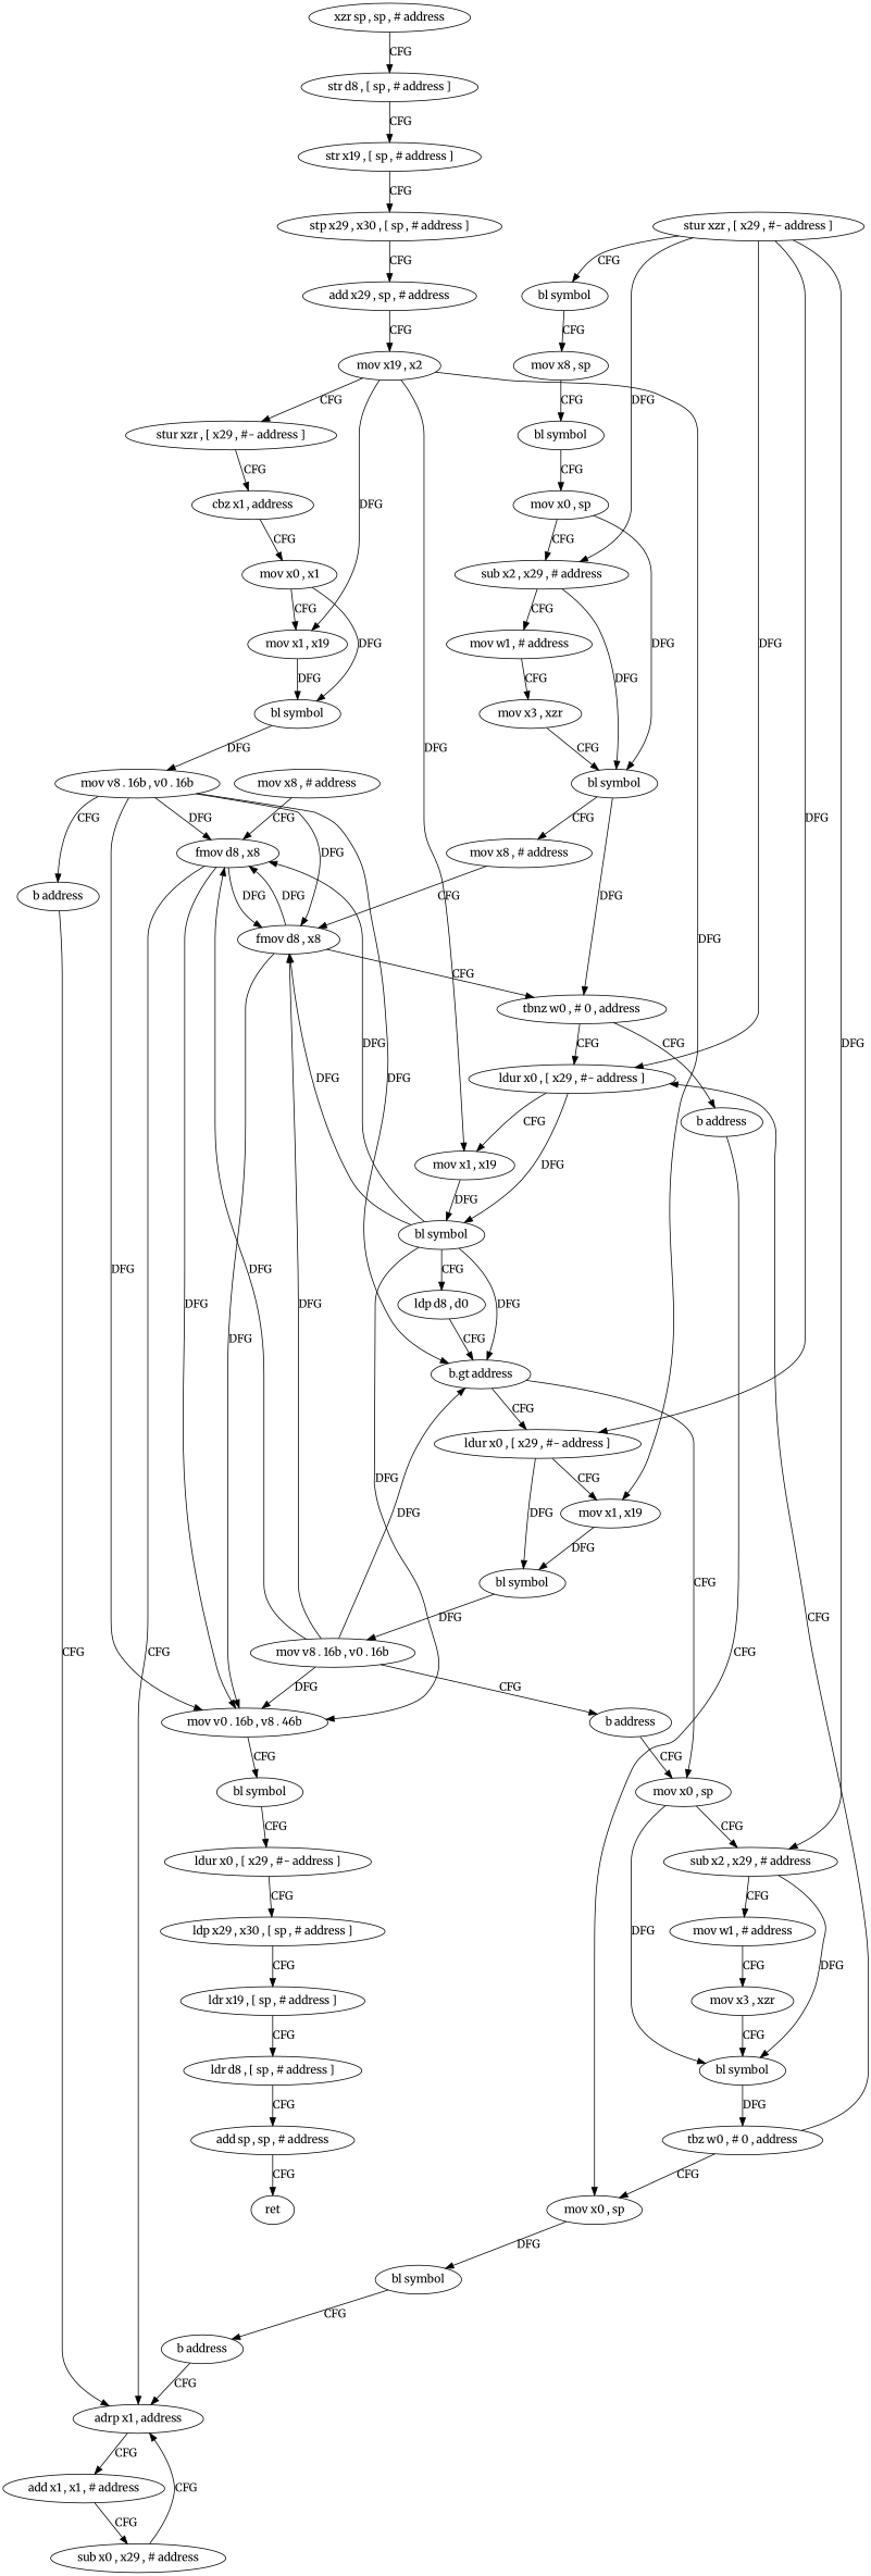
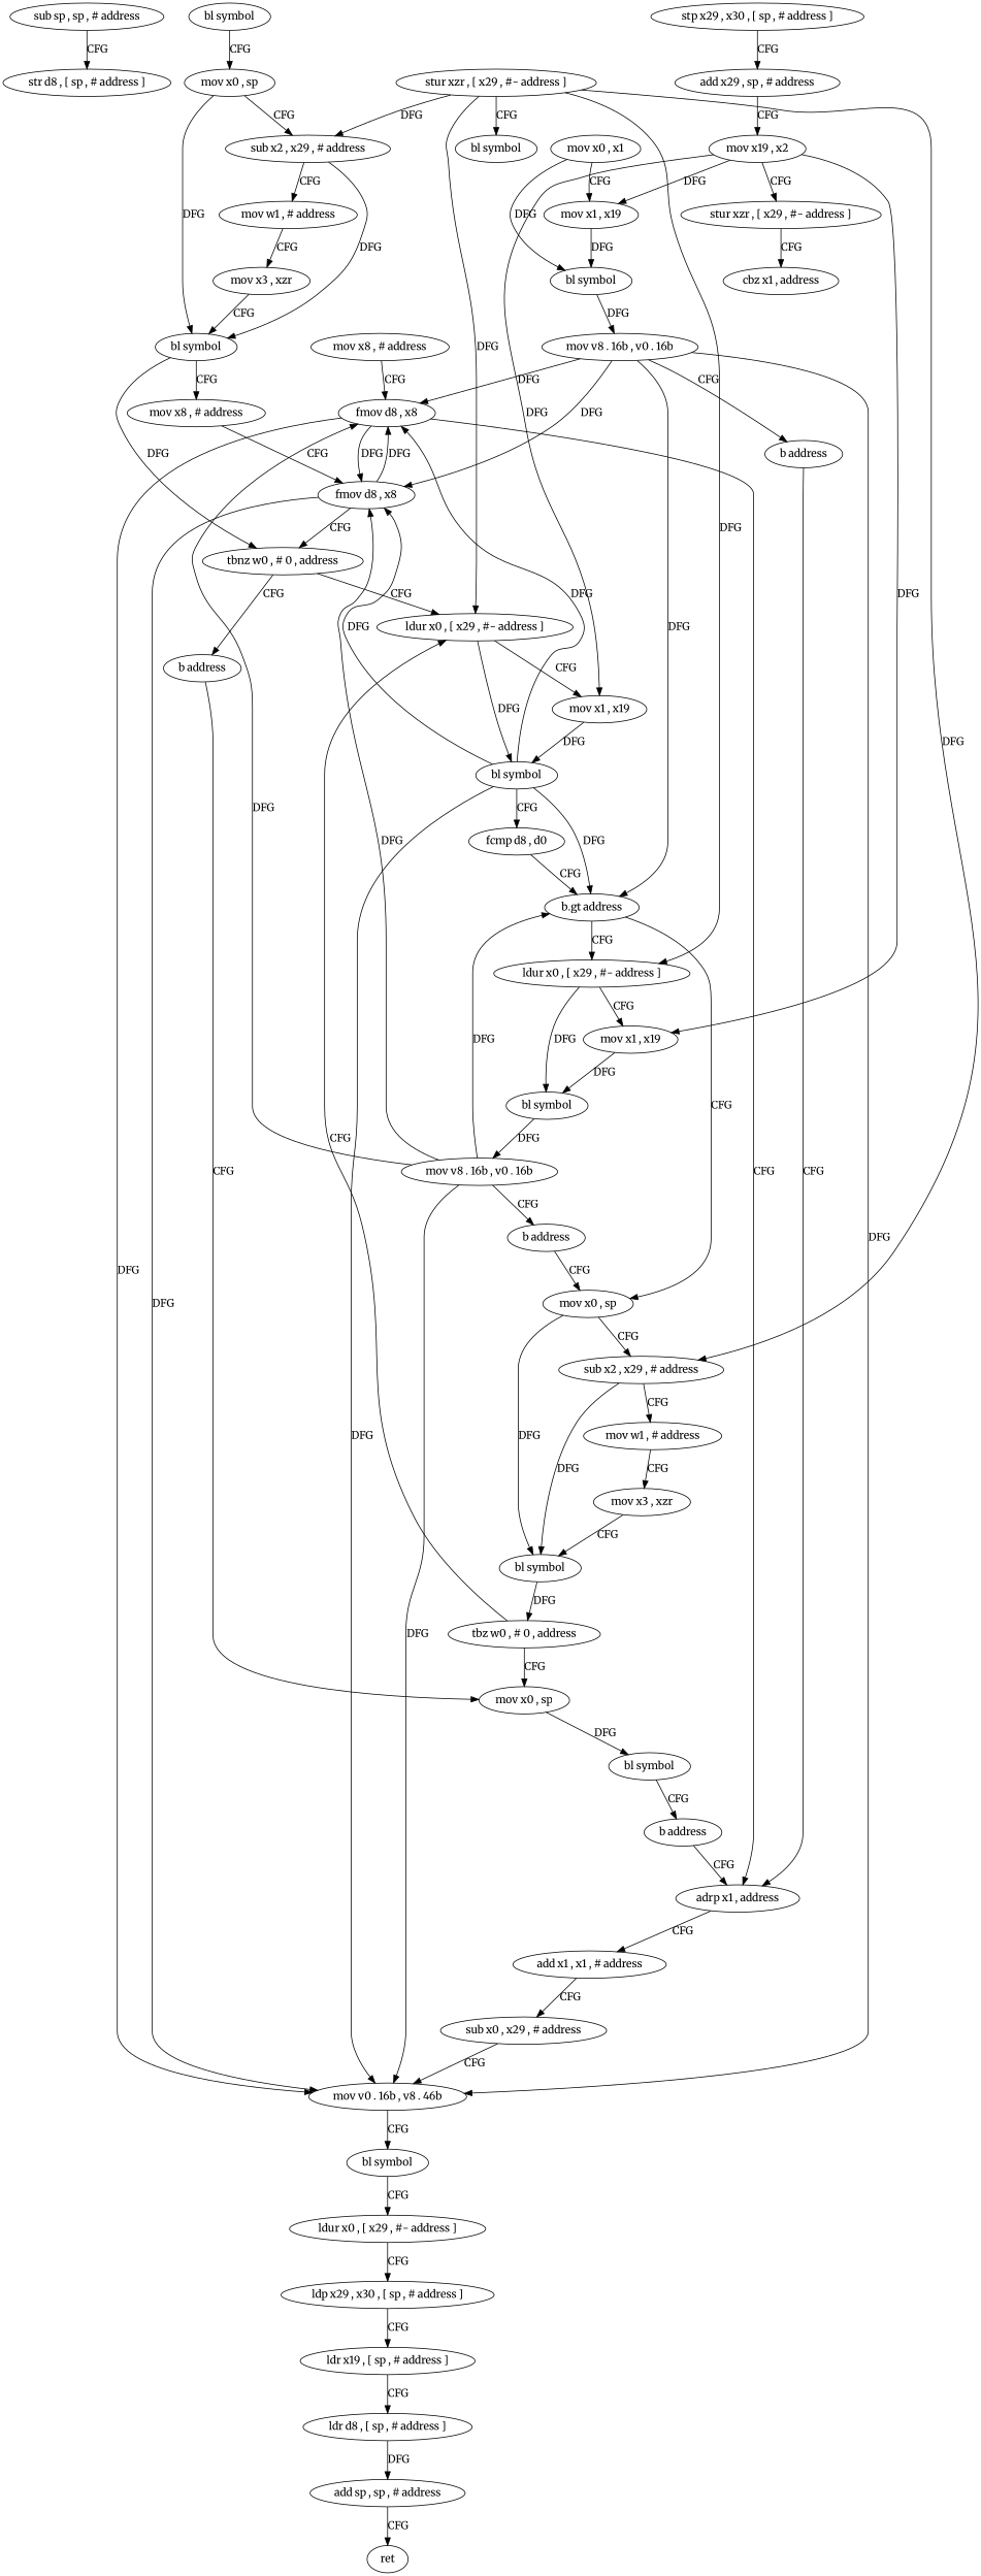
  digraph {
    fontname=Merriweather
    node [fontname=Merriweather]
    edge [fontname=Merriweather]
-   n1 [label="xzr sp , sp , # address"]
+   n1 [label="sub sp , sp , # address"]
    n2 [label="str d8 , [ sp , # address ]"]
-   n3 [label="str x19 , [ sp , # address ]"]
    n4 [label="stp x29 , x30 , [ sp , # address ]"]
    n5 [label="add x29 , sp , # address"]
    n6 [label="mov x19 , x2"]
    n7 [label="stur xzr , [ x29 , #- address ]"]
    n8 [label="mov x1 , x19"]
    n9 [label="mov x1 , x19"]
    n10 [label="mov x1 , x19"]
    n11 [label="cbz x1 , address"]
    n12 [label="bl symbol"]
    n13 [label="bl symbol"]
    n14 [label="bl symbol"]
    n15 [label="mov x0 , x1"]
    n16 [label="mov x8 , # address"]
    n17 [label="fmov d8 , x8"]
    n18 [label="stur xzr , [ x29 , #- address ]"]
    n19 [label="bl symbol"]
    n20 [label="sub x2 , x29 , # address"]
    n21 [label="ldur x0 , [ x29 , #- address ]"]
    n22 [label="ldur x0 , [ x29 , #- address ]"]
    n23 [label="sub x2 , x29 , # address"]
    n24 [label="mov v8 . 16b , v0 . 16b"]
    n25 [label="fmov d8 , x8"]
    n26 [label="mov v0 . 16b , v8 . 46b"]
    n27 [label="adrp x1 , address"]
-   n28 [label="mov x8 , sp"]
    n29 [label="bl symbol"]
    n30 [label="mov w1 , # address"]
    n31 [label="bl symbol"]
    n32 [label="mov w1 , # address"]
    n33 [label="b address"]
    n34 [label="b.gt address"]
    n35 [label="tbnz w0 , # 0 , address"]
    n36 [label="bl symbol"]
    n37 [label="mov x0 , sp"]
    n38 [label="add x1 , x1 , # address"]
    n39 [label="sub x0 , x29 , # address"]
    n40 [label="bl symbol"]
    n41 [label="mov x0 , sp"]
    n42 [label="mov x8 , # address"]
    n43 [label="mov x3 , xzr"]
    n44 [label="b address"]
    n45 [label="mov x0 , sp"]
-   n46 [label="ldp d8 , d0"]
+   n46 [label="fcmp d8 , d0"]
    n47 [label="bl symbol"]
    n48 [label="ldur x0 , [ x29 , #- address ]"]
    n49 [label="ldp x29 , x30 , [ sp , # address ]"]
    n50 [label="ldr x19 , [ sp , # address ]"]
    n51 [label="ldr d8 , [ sp , # address ]"]
    n52 [label="add sp , sp , # address"]
    n53 [label=ret]
    n54 [label="tbz w0 , # 0 , address"]
    n55 [label="mov v8 . 16b , v0 . 16b"]
    n56 [label="b address"]
    n57 [label="mov x3 , xzr"]
    n58 [label="b address"]
    n1 -> n2 [label=CFG]
-   n2 -> n3 [label=CFG]
-   n3 -> n4 [label=CFG]
    n4 -> n5 [label=CFG]
    n5 -> n6 [label=CFG]
    n6 -> n7 [label=CFG]
    n6 -> n8 [label=DFG]
    n6 -> n9 [label=DFG]
    n6 -> n10 [label=DFG]
    n7 -> n11 [label=CFG]
    n8 -> n12 [label=DFG]
    n9 -> n13 [label=DFG]
    n10 -> n14 [label=DFG]
-   n11 -> n15 [label=CFG]
    n12 -> n24 [label=DFG]
    n13 -> n17 [label=DFG]
    n13 -> n25 [label=DFG]
    n13 -> n26 [label=DFG]
    n13 -> n34 [label=DFG]
    n13 -> n46 [label=CFG]
    n14 -> n55 [label=DFG]
    n15 -> n8 [label=CFG]
    n15 -> n12 [label=DFG]
    n16 -> n17 [label=CFG]
    n17 -> n25 [label=DFG]
    n17 -> n26 [label=DFG]
    n17 -> n27 [label=CFG]
    n18 -> n19 [label=CFG]
    n18 -> n20 [label=DFG]
    n18 -> n21 [label=DFG]
    n18 -> n22 [label=DFG]
    n18 -> n23 [label=DFG]
-   n19 -> n28 [label=CFG]
    n20 -> n29 [label=DFG]
    n20 -> n30 [label=CFG]
    n21 -> n9 [label=CFG]
    n21 -> n13 [label=DFG]
    n22 -> n10 [label=CFG]
    n22 -> n14 [label=DFG]
    n23 -> n31 [label=DFG]
    n23 -> n32 [label=CFG]
    n24 -> n17 [label=DFG]
    n24 -> n25 [label=DFG]
    n24 -> n26 [label=DFG]
    n24 -> n33 [label=CFG]
    n24 -> n34 [label=DFG]
    n25 -> n17 [label=DFG]
    n25 -> n26 [label=DFG]
    n25 -> n35 [label=CFG]
    n26 -> n36 [label=CFG]
    n27 -> n38 [label=CFG]
-   n28 -> n40 [label=CFG]
    n29 -> n35 [label=DFG]
    n29 -> n42 [label=CFG]
    n30 -> n43 [label=CFG]
    n31 -> n54 [label=DFG]
    n32 -> n57 [label=CFG]
    n33 -> n27 [label=CFG]
    n34 -> n22 [label=CFG]
    n34 -> n37 [label=CFG]
    n35 -> n21 [label=CFG]
    n35 -> n44 [label=CFG]
    n36 -> n48 [label=CFG]
    n37 -> n23 [label=CFG]
    n37 -> n31 [label=DFG]
    n38 -> n39 [label=CFG]
-   n39 -> n27 [label=CFG]
+   n39 -> n26 [label=CFG]
    n40 -> n41 [label=CFG]
    n41 -> n20 [label=CFG]
    n41 -> n29 [label=DFG]
    n42 -> n25 [label=CFG]
    n43 -> n29 [label=CFG]
    n44 -> n45 [label=CFG]
    n45 -> n47 [label=DFG]
    n46 -> n34 [label=CFG]
    n47 -> n56 [label=CFG]
    n48 -> n49 [label=CFG]
    n49 -> n50 [label=CFG]
    n50 -> n51 [label=CFG]
-   n51 -> n52 [label=CFG]
+   n51 -> n52 [label=DFG]
    n52 -> n53 [label=CFG]
    n54 -> n21 [label=CFG]
    n54 -> n45 [label=CFG]
    n55 -> n17 [label=DFG]
    n55 -> n25 [label=DFG]
    n55 -> n26 [label=DFG]
    n55 -> n34 [label=DFG]
    n55 -> n58 [label=CFG]
    n56 -> n27 [label=CFG]
    n57 -> n31 [label=CFG]
    n58 -> n37 [label=CFG]
  }
